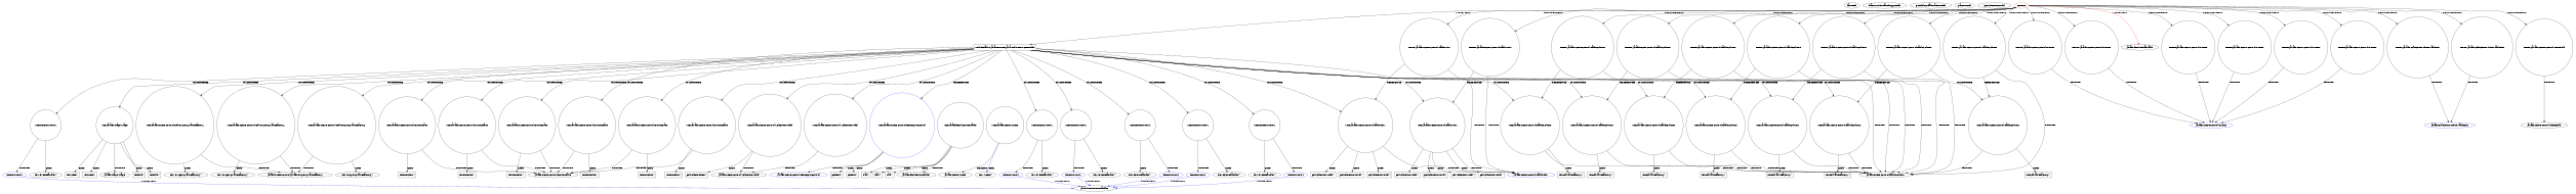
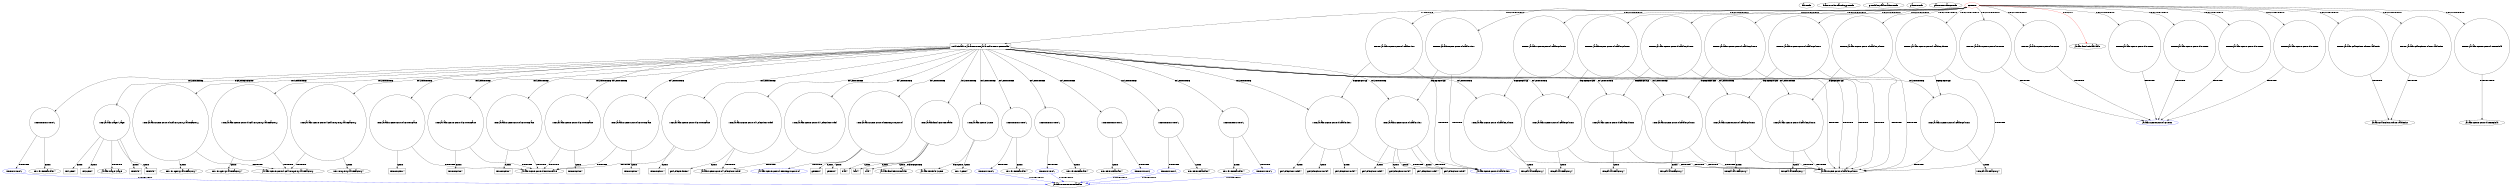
  digraph {
    node [isFrameworkType=false vertexType=VARIABLE_EXPRESION shape=circle]
    baseInfo [category=pattern graphId=479 isAnonymous=false possibleRelation=true isFrameworkType="" vertexType="" shape=""]
    frameworkRelatedTypesInfo [0="javafx.fxml.Initializable" isFrameworkType="" vertexType="" shape=""]
    possibleCollaborationsInfo [0="479~INSTANTIATION-OVERRIDING_METHOD_DECLARATION-~javafx.fxml.Initializable ~javafx.event.EventHandler ~false~true" 1="479~INSTANTIATION-OVERRIDING_METHOD_DECLARATION-~javafx.fxml.Initializable ~javafx.event.EventHandler ~false~true" 2="479~INSTANTIATION-OVERRIDING_METHOD_DECLARATION-~javafx.fxml.Initializable ~javafx.event.EventHandler ~false~true" 3="479~INSTANTIATION-OVERRIDING_METHOD_DECLARATION-~javafx.fxml.Initializable ~javafx.event.EventHandler ~false~true" 4="479~INSTANTIATION-OVERRIDING_METHOD_DECLARATION-~javafx.fxml.Initializable ~javafx.event.EventHandler ~false~true" 5="479~INSTANTIATION-OVERRIDING_METHOD_DECLARATION-~javafx.fxml.Initializable ~javafx.event.EventHandler ~false~true" isFrameworkType="" vertexType="" shape=""]
    patternInfo [frequency=2.0 patternRootClient=0 isFrameworkType="" vertexType="" shape=""]
-   patternInstancesInfo [0="diogocs1-FPessoais~/diogocs1-FPessoais/FPessoais-master/FinancasPessoais/src/app/controllers/HomeController.java~HomeController~2490" 1="crosswords-testEnvironment~/crosswords-testEnvironment/testEnvironment-master/src/GUI/MainController.java~MainController~2315" label=getSelectionModel isFrameworkType="" vertexType="" shape=""]
+   patternInstancesInfo [0="diogocs1-FPessoais~/diogocs1-FPessoais/FPessoais-master/FinancasPessoais/src/app/controllers/HomeController.java~HomeController~2490" 1="crosswords-testEnvironment~/crosswords-testEnvironment/testEnvironment-master/src/GUI/MainController.java~MainController~2315" isFrameworkType="" vertexType="" shape=""]
    n6 [label="new PropertyValueFactory()" vertexType=CONSTRUCTOR_CALL shape=""]
    n7 [label="VAR:javafx.scene.control.cell.PropertyValueFactory"]
-   n8 [label="javafx.scene.control.javafx.PropertyValueFactory" vertexType=FRAMEWORK_CLASS_TYPE shape=""]
+   n8 [label="javafx.scene.control.cell.PropertyValueFactory" vertexType=FRAMEWORK_CLASS_TYPE shape=""]
    n9 [label="void initialize(java.net.URL,java.util.ResourceBundle)" shape=box vertexType=OVERRIDING_METHOD_DECLARATION]
    n10 [label="VAR:javafx.scene.control.SelectionModel"]
    n11 [label="VAR:javafx.scene.control.SelectionModel"]
-   n12 [label="VAR:javafx.scene.control.TextInputControl" color=blue]
+   n12 [label="VAR:javafx.scene.control.TextInputControl"]
    n13 [label="VAR:javafx.scene.control.ButtonBase"]
    n14 [label="VAR:javafx.scene.control.ButtonBase"]
    n15 [label="VAR:javafx.scene.control.ButtonBase"]
    n16 [label="VAR:javafx.scene.control.ButtonBase"]
    n17 [label="VAR:javafx.scene.control.ButtonBase"]
    n18 [label="VAR:javafx.scene.control.ButtonBase"]
    n19 [label="VAR:javafx.scene.control.cell.PropertyValueFactory"]
    n20 [label="VAR:javafx.scene.control.cell.PropertyValueFactory"]
    n21 [label="VAR:ANONYMOUS"]
    n22 [label="VAR:ANONYMOUS"]
    n23 [label="VAR:ANONYMOUS"]
    n24 [label="VAR:ANONYMOUS"]
    n25 [label="VAR:ANONYMOUS"]
    n26 [label="VAR:ANONYMOUS"]
    n27 [label="VAR:javafx.stage.Stage"]
    n28 [label="VAR:javafx.scene.control.TableView"]
    n29 [label="VAR:javafx.scene.control.TableColumn"]
    n30 [label="VAR:javafx.scene.control.TableColumn"]
    n31 [label="VAR:javafx.scene.control.TableColumn"]
    n32 [label="VAR:javafx.scene.control.TableColumn"]
    n33 [label="VAR:javafx.scene.control.TableColumn"]
    n34 [label="VAR:javafx.scene.control.TableColumn"]
    n35 [label="VAR:javafx.scene.control.TableColumn"]
    n36 [label="VAR:javafx.fxml.FXMLLoader"]
    n37 [label="VAR:javafx.scene.control.TableView"]
    n38 [label="VAR:javafx.scene.Scene"]
    n39 [label="getSelectedItem()" shape=box vertexType=INSIDE_CALL]
    n40 [label="javafx.scene.control.SelectionModel" vertexType=FRAMEWORK_CLASS_TYPE shape=""]
    n41 [color=blue label="javafx.scene.control.TextInputControl" vertexType=FRAMEWORK_CLASS_TYPE shape=""]
    n42 [label="getText()" shape=box vertexType=INSIDE_CALL]
    n43 [label="getText()" shape=box vertexType=INSIDE_CALL]
    n44 [label="javafx.scene.control.ButtonBase" vertexType=FRAMEWORK_CLASS_TYPE shape=""]
    n45 [label="setOnAction()" shape=box vertexType=INSIDE_CALL]
    n46 [label="setOnAction()" shape=box vertexType=INSIDE_CALL]
    n47 [label="setOnAction()" shape=box vertexType=INSIDE_CALL]
    n48 [label="setOnAction()" shape=box vertexType=INSIDE_CALL]
    n49 [label="setOnAction()" shape=box vertexType=INSIDE_CALL]
    n50 [label="setOnAction()" shape=box vertexType=INSIDE_CALL]
    n51 [label="new PropertyValueFactory()" vertexType=CONSTRUCTOR_CALL shape=""]
    n52 [label="new PropertyValueFactory()" vertexType=CONSTRUCTOR_CALL shape=""]
    n53 [color=blue label=ANONYMOUS vertexType=REFERENCE_ANONYMOUS_DECLARATION shape=""]
    n54 [label="new EventHandler()" vertexType=CONSTRUCTOR_CALL shape=""]
    n55 [color=blue label=ANONYMOUS vertexType=REFERENCE_ANONYMOUS_DECLARATION shape=""]
    n56 [label="new EventHandler()" vertexType=CONSTRUCTOR_CALL shape=""]
    n57 [color=blue label=ANONYMOUS vertexType=REFERENCE_ANONYMOUS_DECLARATION shape=""]
    n58 [label="new EventHandler()" vertexType=CONSTRUCTOR_CALL shape=""]
    n59 [color=blue label=ANONYMOUS vertexType=REFERENCE_ANONYMOUS_DECLARATION shape=""]
    n60 [label="new EventHandler()" vertexType=CONSTRUCTOR_CALL shape=""]
    n61 [color=blue label=ANONYMOUS vertexType=REFERENCE_ANONYMOUS_DECLARATION shape=""]
    n62 [label="new EventHandler()" vertexType=CONSTRUCTOR_CALL shape=""]
    n63 [color=blue label=ANONYMOUS vertexType=REFERENCE_ANONYMOUS_DECLARATION shape=""]
    n64 [label="new EventHandler()" vertexType=CONSTRUCTOR_CALL shape=""]
    n65 [label="javafx.stage.Stage" vertexType=FRAMEWORK_CLASS_TYPE shape=""]
    n66 [label="setTitle()" shape=box vertexType=INSIDE_CALL]
    n67 [label="setTitle()" shape=box vertexType=INSIDE_CALL]
    n68 [label="setScene()" shape=box vertexType=INSIDE_CALL]
    n69 [label="setScene()" shape=box vertexType=INSIDE_CALL]
    n70 [label="getSelectionModel()" shape=box vertexType=INSIDE_CALL]
    n71 [label="getSelectionModel()" shape=box vertexType=INSIDE_CALL]
    n72 [label="getSelectionModel()" shape=box vertexType=INSIDE_CALL]
    n73 [color=blue label="javafx.scene.control.TableView" vertexType=FRAMEWORK_CLASS_TYPE shape=""]
    n74 [label="setCellValueFactory()" shape=box vertexType=INSIDE_CALL]
    n75 [label="javafx.scene.control.TableColumn" vertexType=FRAMEWORK_CLASS_TYPE shape=""]
    n76 [label="setCellValueFactory()" shape=box vertexType=INSIDE_CALL]
    n77 [label="setCellValueFactory()" shape=box vertexType=INSIDE_CALL]
    n78 [label="setCellValueFactory()" shape=box vertexType=INSIDE_CALL]
    n79 [label="setCellValueFactory()" shape=box vertexType=INSIDE_CALL]
    n80 [label="setCellValueFactory()" shape=box vertexType=INSIDE_CALL]
    n81 [label="setCellValueFactory()" shape=box vertexType=INSIDE_CALL]
    n82 [label="javafx.fxml.FXMLLoader" vertexType=FRAMEWORK_CLASS_TYPE shape=""]
    n83 [label="load()" shape=box vertexType=INSIDE_CALL]
    n84 [label="load()" shape=box vertexType=INSIDE_CALL]
    n85 [label="load()" shape=box vertexType=INSIDE_CALL]
    n86 [label="getSelectionModel()" shape=box vertexType=INSIDE_CALL]
    n87 [label="getSelectionModel()" shape=box vertexType=INSIDE_CALL]
    n88 [label="getSelectionModel()" shape=box vertexType=INSIDE_CALL]
    n89 [label="getSelectionModel()" shape=box vertexType=INSIDE_CALL]
    n90 [label="new Scene()" vertexType=CONSTRUCTOR_CALL shape=""]
-   n91 [label="javafx.scene.Scene" vertexType=FRAMEWORK_CLASS_TYPE shape=""]
+   n91 [label="javafx.setTitle.Scene" vertexType=FRAMEWORK_CLASS_TYPE shape=""]
    n92 [color=red label=CLIENT vertexType=ROOT_CLIENT_CLASS_DECLARATION shape=""]
    n93 [label="FIELD:javafx.scene.control.Button" vertexType=FIELD_DECLARATION]
    n94 [label="FIELD:javafx.scene.control.Button" vertexType=FIELD_DECLARATION]
    n95 [label="FIELD:javafx.scene.control.Button" vertexType=FIELD_DECLARATION]
    n96 [label="FIELD:javafx.scene.control.Button" vertexType=FIELD_DECLARATION]
    n97 [label="FIELD:javafx.scene.control.Button" vertexType=FIELD_DECLARATION]
    n98 [label="FIELD:javafx.scene.control.Button" vertexType=FIELD_DECLARATION]
    n99 [label="FIELD:javafx.collections.ObservableList" vertexType=FIELD_DECLARATION]
    n100 [label="FIELD:javafx.collections.ObservableList" vertexType=FIELD_DECLARATION]
    n101 [label="FIELD:javafx.scene.control.TextField" vertexType=FIELD_DECLARATION]
    n102 [label="javafx.fxml.Initializable" vertexType=FRAMEWORK_INTERFACE_TYPE shape=""]
    n103 [label="FIELD:javafx.scene.control.TableView" vertexType=FIELD_DECLARATION]
    n104 [label="FIELD:javafx.scene.control.TableView" vertexType=FIELD_DECLARATION]
    n105 [label="FIELD:javafx.scene.control.TableColumn" vertexType=FIELD_DECLARATION]
    n106 [label="FIELD:javafx.scene.control.TableColumn" vertexType=FIELD_DECLARATION]
    n107 [label="FIELD:javafx.scene.control.TableColumn" vertexType=FIELD_DECLARATION]
    n108 [label="FIELD:javafx.scene.control.TableColumn" vertexType=FIELD_DECLARATION]
    n109 [label="FIELD:javafx.scene.control.TableColumn" vertexType=FIELD_DECLARATION]
    n110 [label="FIELD:javafx.scene.control.TableColumn" vertexType=FIELD_DECLARATION]
    n111 [label="FIELD:javafx.scene.control.TableColumn" vertexType=FIELD_DECLARATION]
    n112 [color=blue label="javafx.scene.control.Button" vertexType=FRAMEWORK_CLASS_TYPE shape=""]
-   n113 [label="javafx.collections.ObservableList" vertexType=FRAMEWORK_INTERFACE_TYPE color=blue shape=""]
+   n113 [label="javafx.collections.ObservableList" vertexType=FRAMEWORK_INTERFACE_TYPE shape=""]
    n114 [label="javafx.scene.control.TextField" vertexType=FRAMEWORK_CLASS_TYPE shape=""]
-   n115 [label="java.event.EventHandler" vertexType=FRAMEWORK_INTERFACE_TYPE shape=""]
+   n115 [label="javafx.event.EventHandler" vertexType=FRAMEWORK_INTERFACE_TYPE shape=""]
    n7 -> n6 [label=CALL]
    n7 -> n8 [label=OF_TYPE]
    n9 -> n7 [label=INSTANTIATE]
    n9 -> n10 [label=INSTANTIATE]
    n9 -> n11 [label=INSTANTIATE]
-   n9 -> n12 [label=REFERENCE]
+   n9 -> n12 [label=INSTANTIATE]
    n9 -> n13 [label=INSTANTIATE]
    n9 -> n14 [label=INSTANTIATE]
    n9 -> n15 [label=INSTANTIATE]
    n9 -> n16 [label=INSTANTIATE]
    n9 -> n17 [label=INSTANTIATE]
    n9 -> n18 [label=INSTANTIATE]
    n9 -> n19 [label=INSTANTIATE]
    n9 -> n20 [label=INSTANTIATE]
    n9 -> n21 [label=INSTANTIATE]
    n9 -> n22 [label=INSTANTIATE]
    n9 -> n23 [label=INSTANTIATE]
    n9 -> n24 [label=INSTANTIATE]
    n9 -> n25 [label=INSTANTIATE]
    n9 -> n26 [label=INSTANTIATE]
-   n9 -> n27 [label=INSTANTIATE]
+   n9 -> n27 [label=DECLARE_FIELD]
    n9 -> n28 [label=INSTANTIATE]
    n9 -> n29 [label=INSTANTIATE]
    n9 -> n30 [label=INSTANTIATE]
    n9 -> n31 [label=INSTANTIATE]
    n9 -> n32 [label=INSTANTIATE]
    n9 -> n33 [label=INSTANTIATE]
    n9 -> n34 [label=INSTANTIATE]
    n9 -> n35 [label=INSTANTIATE]
+   n9 -> n36 [label=INSTANTIATE]
    n9 -> n37 [label=INSTANTIATE]
+   n9 -> n38 [label=INSTANTIATE]
    n10 -> n39 [label=CALL]
    n10 -> n40 [label=OF_TYPE]
    n11 -> n40 [label=OF_TYPE]
    n12 -> n41 [label=OF_TYPE]
    n12 -> n42 [label=CALL]
    n12 -> n43 [label=CALL]
    n13 -> n44 [label=OF_TYPE]
    n13 -> n45 [label=CALL]
    n14 -> n44 [label=OF_TYPE]
    n14 -> n46 [label=CALL]
    n15 -> n44 [label=OF_TYPE]
    n15 -> n47 [label=CALL]
    n16 -> n44 [label=OF_TYPE]
    n16 -> n48 [label=CALL]
    n17 -> n44 [label=OF_TYPE]
    n17 -> n49 [label=CALL]
    n18 -> n44 [label=OF_TYPE]
    n18 -> n50 [label=CALL]
    n19 -> n8 [label=OF_TYPE]
    n19 -> n51 [label=CALL]
    n20 -> n8 [label=OF_TYPE]
    n20 -> n52 [label=CALL]
    n21 -> n53 [label=OF_TYPE]
    n21 -> n54 [label=CALL]
    n22 -> n55 [label=OF_TYPE]
    n22 -> n56 [label=CALL]
    n23 -> n57 [label=OF_TYPE]
    n23 -> n58 [label=CALL]
    n24 -> n59 [label=OF_TYPE]
    n24 -> n60 [label=CALL]
    n25 -> n61 [label=OF_TYPE]
    n25 -> n62 [label=CALL]
    n26 -> n63 [label=OF_TYPE]
    n26 -> n64 [label=CALL]
    n27 -> n65 [label=OF_TYPE]
    n27 -> n66 [label=CALL]
    n27 -> n67 [label=CALL]
    n27 -> n68 [label=CALL]
    n27 -> n69 [label=CALL]
    n28 -> n70 [label=CALL]
    n28 -> n71 [label=CALL]
    n28 -> n72 [label=CALL]
    n28 -> n73 [label=OF_TYPE]
    n29 -> n74 [label=CALL]
    n29 -> n75 [label=OF_TYPE]
    n30 -> n75 [label=OF_TYPE]
    n30 -> n76 [label=CALL]
    n31 -> n75 [label=OF_TYPE]
    n31 -> n77 [label=CALL]
    n32 -> n75 [label=OF_TYPE]
    n32 -> n78 [label=CALL]
    n33 -> n75 [label=OF_TYPE]
    n33 -> n79 [label=CALL]
    n34 -> n75 [label=OF_TYPE]
    n34 -> n80 [label=CALL]
    n35 -> n75 [label=OF_TYPE]
    n35 -> n81 [label=CALL]
-   n36 -> n82 [label=OF_TYPE]
+   n36 -> n82 [label=OF_DECLARE]
    n36 -> n83 [label=CALL]
    n36 -> n84 [label=CALL]
    n36 -> n85 [label=CALL]
    n37 -> n73 [label=OF_TYPE]
    n37 -> n86 [label=CALL]
    n37 -> n87 [label=CALL]
    n37 -> n88 [label=CALL]
    n37 -> n89 [label=CALL]
-   n38 -> n90 [label=CALL color=blue]
+   n38 -> n90 [label=CALL]
    n38 -> n91 [label=OF_CALL]
    n53 -> n115 [color=blue label=IMPLEMENT]
    n55 -> n115 [color=blue label=IMPLEMENT]
    n57 -> n115 [color=blue label=IMPLEMENT]
    n59 -> n115 [color=blue label=IMPLEMENT]
    n61 -> n115 [color=blue label=IMPLEMENT]
    n63 -> n115 [color=blue label=IMPLEMENT]
-   n92 -> n9 [label=IMPLEMENT]
+   n92 -> n9 [label=OVERRIDE]
    n92 -> n93 [label=DECLARE_FIELD]
    n92 -> n94 [label=DECLARE_FIELD]
    n92 -> n95 [label=DECLARE_FIELD]
    n92 -> n96 [label=DECLARE_FIELD]
    n92 -> n97 [label=DECLARE_FIELD]
    n92 -> n98 [label=DECLARE_FIELD]
    n92 -> n99 [label=DECLARE_FIELD]
    n92 -> n100 [label=DECLARE_FIELD]
    n92 -> n101 [label=DECLARE_FIELD]
-   n92 -> n102 [color=red label=IMPLEMENT]
+   n92 -> n102 [color=red label=OF_CALL]
    n92 -> n103 [label=DECLARE_FIELD]
    n92 -> n104 [label=DECLARE_FIELD]
    n92 -> n105 [label=DECLARE_FIELD]
    n92 -> n106 [label=DECLARE_FIELD]
    n92 -> n107 [label=DECLARE_FIELD]
    n92 -> n108 [label=DECLARE_FIELD]
    n92 -> n109 [label=DECLARE_FIELD]
    n92 -> n110 [label=DECLARE_FIELD]
    n92 -> n111 [label=DECLARE_FIELD]
    n93 -> n112 [label=OF_TYPE]
    n94 -> n112 [label=OF_TYPE]
    n95 -> n112 [label=OF_TYPE]
    n96 -> n112 [label=OF_TYPE]
    n97 -> n112 [label=OF_TYPE]
    n98 -> n112 [label=OF_TYPE]
    n99 -> n113 [label=OF_TYPE]
    n100 -> n113 [label=OF_TYPE]
-   n101 -> n114 [label=OF_TYPE]
+   n101 -> n114 [label=IMPLEMENT]
    n103 -> n37 [label=REFERENCE]
    n103 -> n73 [label=OF_TYPE]
    n104 -> n28 [label=REFERENCE]
    n104 -> n73 [label=OF_TYPE]
    n105 -> n33 [label=REFERENCE]
    n105 -> n75 [label=OF_TYPE]
    n106 -> n32 [label=REFERENCE]
    n106 -> n75 [label=OF_TYPE]
    n107 -> n29 [label=REFERENCE]
    n107 -> n75 [label=OF_TYPE]
    n108 -> n35 [label=REFERENCE]
    n108 -> n75 [label=OF_TYPE]
    n109 -> n30 [label=REFERENCE]
    n109 -> n75 [label=OF_TYPE]
    n110 -> n34 [label=REFERENCE]
    n110 -> n75 [label=OF_TYPE]
    n111 -> n31 [label=REFERENCE]
    n111 -> n75 [label=OF_TYPE]
  }
